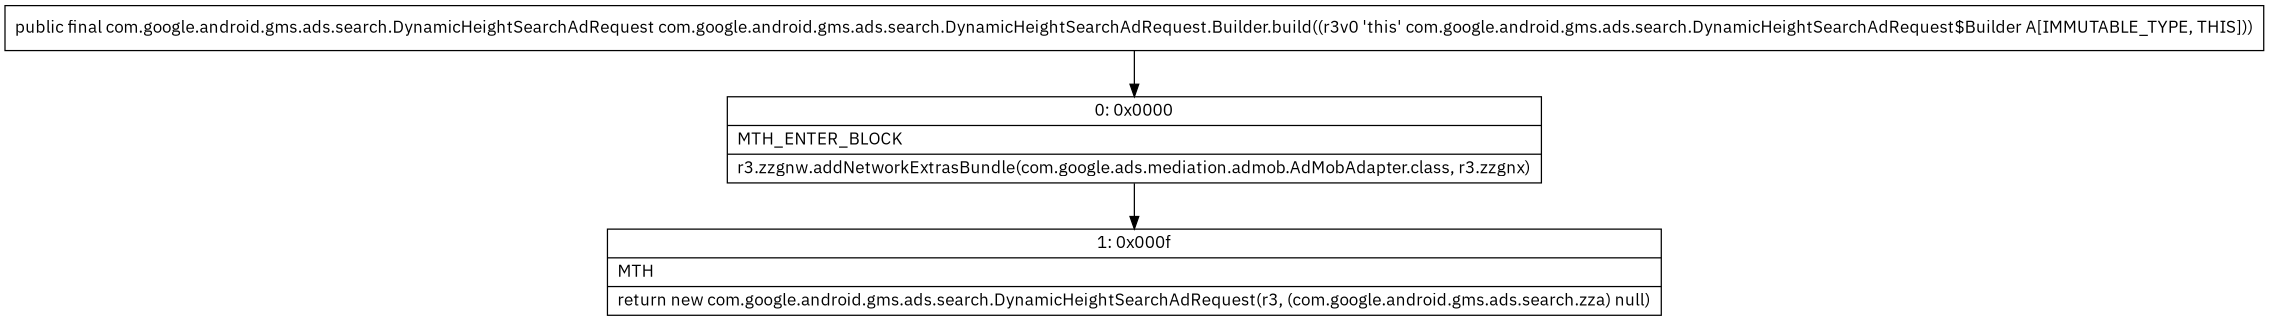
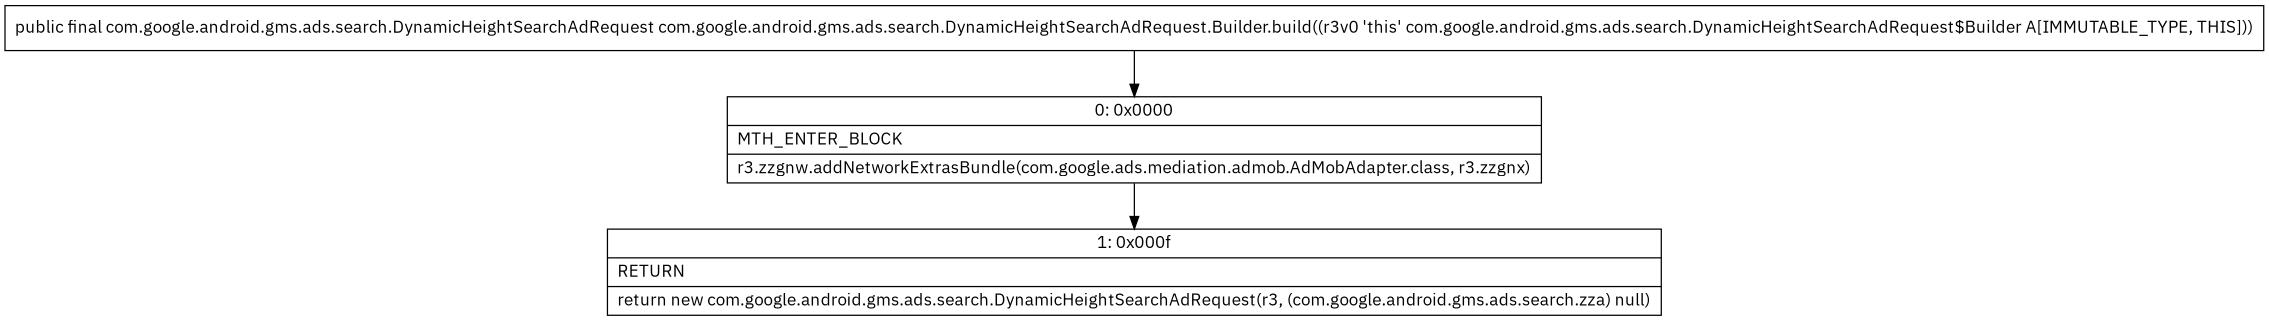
  digraph {
    fontname="IBM Plex Sans"
    node [shape=record fontname="IBM Plex Sans"]
    edge [fontname="IBM Plex Sans"]
    n1 [label="{0\:\ 0x0000|MTH_ENTER_BLOCK\l|r3.zzgnw.addNetworkExtrasBundle(com.google.ads.mediation.admob.AdMobAdapter.class, r3.zzgnx)\l}"]
-   n2 [label="{1\:\ 0x000f|MTH\l|return new com.google.android.gms.ads.search.DynamicHeightSearchAdRequest(r3, (com.google.android.gms.ads.search.zza) null)\l}"]
+   n2 [label="{1\:\ 0x000f|RETURN\l|return new com.google.android.gms.ads.search.DynamicHeightSearchAdRequest(r3, (com.google.android.gms.ads.search.zza) null)\l}"]
    n3 [label="{public final com.google.android.gms.ads.search.DynamicHeightSearchAdRequest com.google.android.gms.ads.search.DynamicHeightSearchAdRequest.Builder.build((r3v0 'this' com.google.android.gms.ads.search.DynamicHeightSearchAdRequest$Builder A[IMMUTABLE_TYPE, THIS])) }"]
    n1 -> n2
    n3 -> n1
  }
